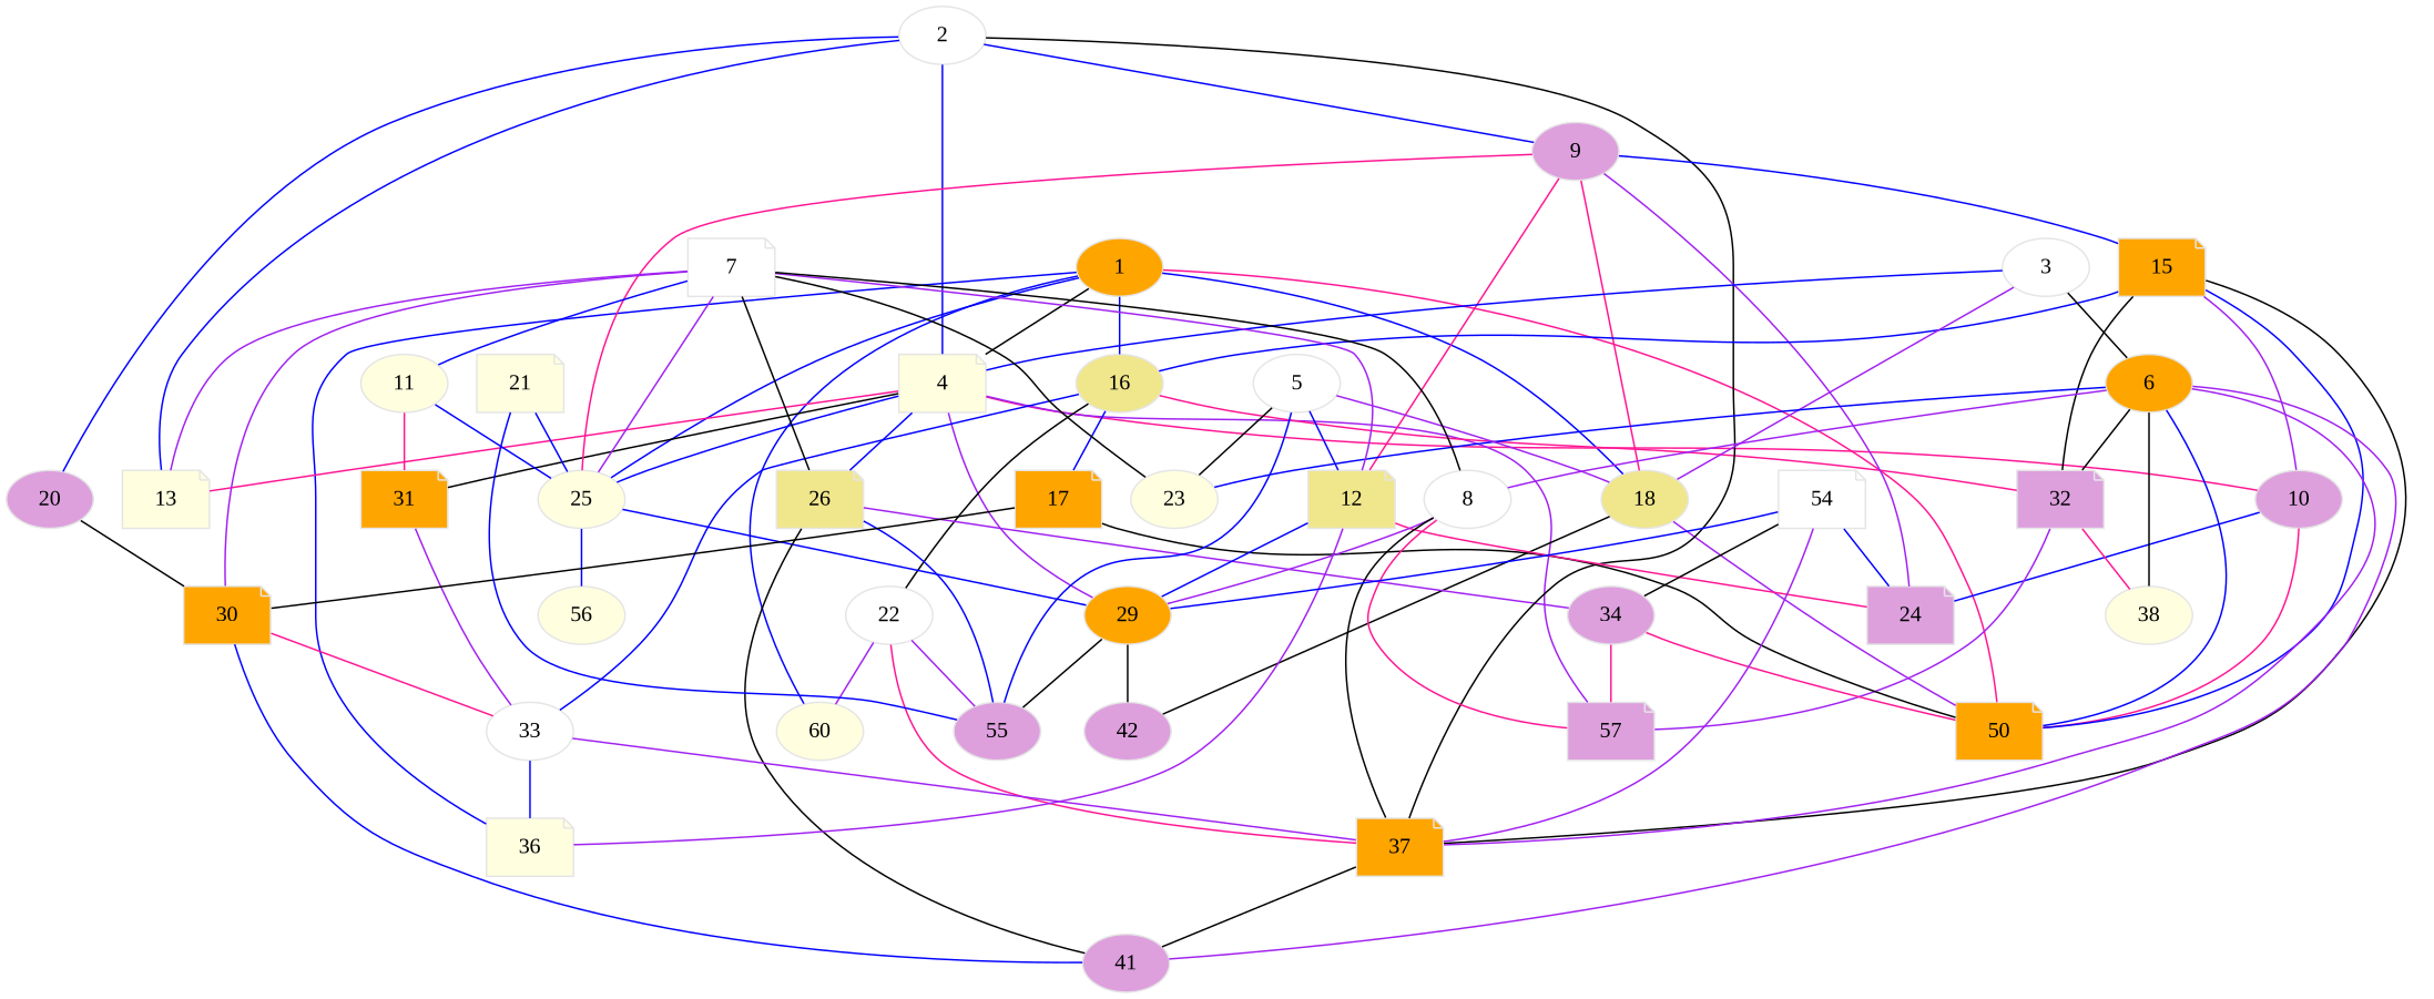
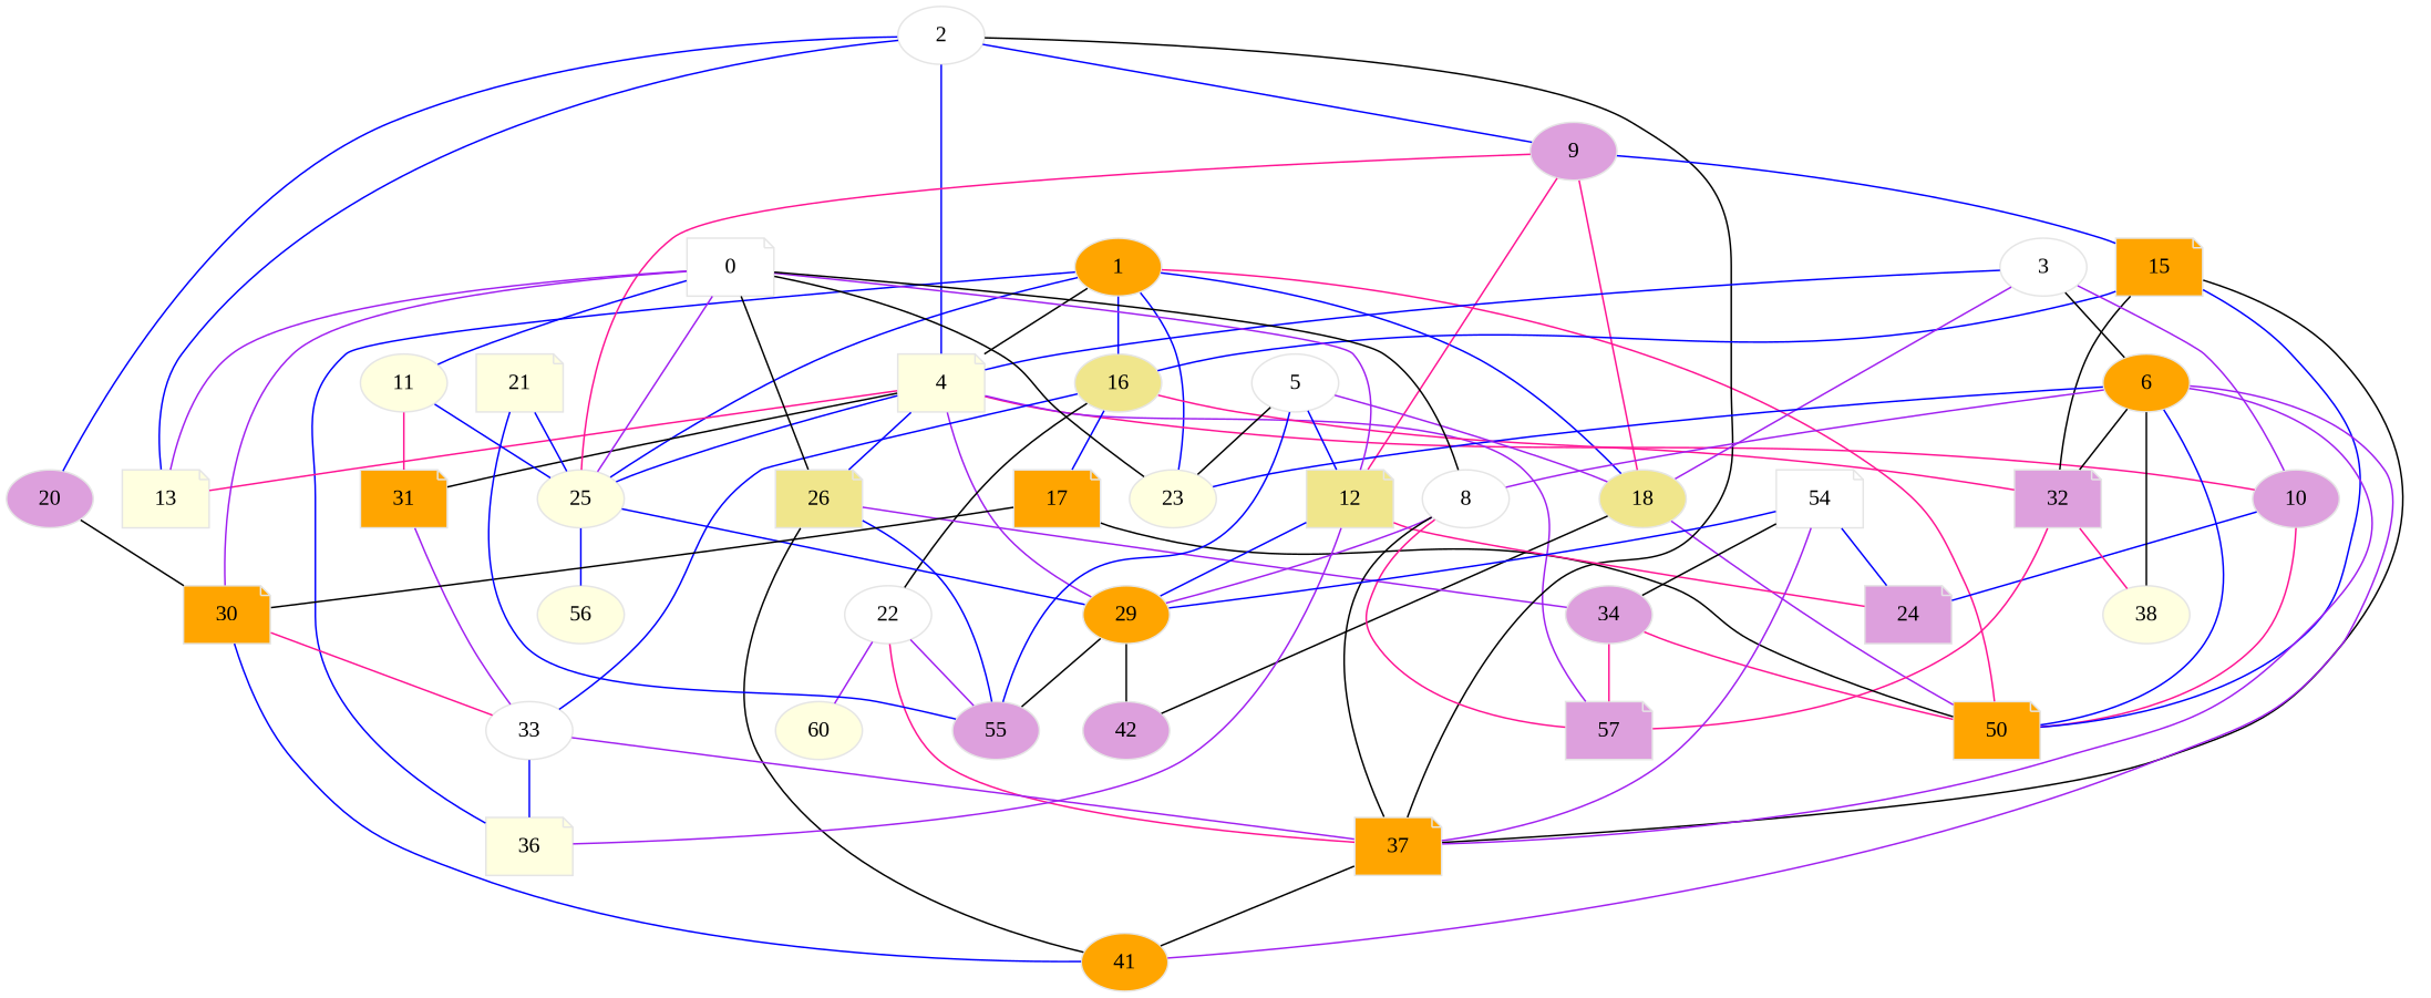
  graph {
    fontname="Liberation Serif"
    node [color=gray90 fillcolor=orange fontname="Liberation Serif" shape=ellipse style=filled]
    edge [color=blue fontname="Liberation Serif"]
    1 [super="+28"]
    4 [fillcolor=lightyellow shape=note super="+44"]
    16 [fillcolor=khaki super="+35"]
    18 [fillcolor=khaki super="+58"]
    25 [fillcolor=lightyellow super="+45"]
    36 [fillcolor=lightyellow shape=note]
    50 [shape=note super="+54"]
    60 [fillcolor=lightyellow]
    13 [fillcolor=lightyellow shape=note]
    10 [fillcolor=plum]
    26 [fillcolor=khaki shape=note super="+47"]
    29 [super="+63"]
    31 [shape=note]
    57 [fillcolor=plum shape=note]
    32 [fillcolor=plum shape=note super="+40"]
    17 [shape=note]
    22 [fillcolor=white super="+62"]
    33 [fillcolor=white super="+59"]
    42 [fillcolor=plum]
    56 [fillcolor=lightyellow]
    2 [fillcolor=white super="+39"]
    9 [fillcolor=plum super="+48"]
    20 [fillcolor=plum]
    37 [shape=note super="+64"]
    12 [fillcolor=khaki shape=note super="+46"]
    15 [shape=note super="+52"]
    24 [fillcolor=plum shape=note super="+61"]
    30 [shape=note super="+43"]
-   41 [fillcolor=plum super="+51"]
+   41 [super="+51"]
    3 [fillcolor=white]
    6 [super="+27"]
    23 [fillcolor=lightyellow]
    8 [fillcolor=white super="+49"]
    38 [fillcolor=lightyellow]
    55 [fillcolor=plum]
    34 [fillcolor=plum super="+53"]
    5 [fillcolor=white]
-   7 [fillcolor=white shape=note super="+19"]
+   7 [fillcolor=white shape=note super="+19" label=0]
    11 [fillcolor=lightyellow]
    n40 [fillcolor=white label=54 shape=note]
    21 [fillcolor=lightyellow shape=note]
    1 -- 4 [color=black]
    1 -- 16
    1 -- 18
    1 -- 25
    1 -- 36
    1 -- 50 [color=deeppink weight=2]
-   1 -- 60
+   1 -- 23
    4 -- 25
    4 -- 13 [color=deeppink]
    4 -- 10 [color=deeppink]
    4 -- 26
    4 -- 29 [color=purple]
    4 -- 31 [color=black]
    4 -- 57 [color=purple]
    16 -- 32 [color=deeppink]
    16 -- 17
    16 -- 22 [color=black]
    16 -- 33
    18 -- 50 [color=purple]
    18 -- 42 [color=black]
    25 -- 29
    25 -- 56 [weight=2]
    10 -- 50 [color=deeppink]
    10 -- 24
    26 -- 41 [color=black]
    26 -- 55
    26 -- 34 [color=purple]
    29 -- 42 [color=black]
    29 -- 55 [color=black]
    31 -- 33 [color=purple]
-   32 -- 57 [color=purple]
+   32 -- 57 [color=deeppink]
    32 -- 38 [color=deeppink]
    17 -- 50 [color=black]
    17 -- 30 [color=black]
    22 -- 60 [color=purple]
    22 -- 37 [color=deeppink]
    22 -- 55 [color=purple]
    33 -- 36
    33 -- 37 [color=purple]
    2 -- 4
    2 -- 13
    2 -- 9
    2 -- 20
    2 -- 37 [color=black]
    9 -- 18 [color=deeppink]
    9 -- 25 [color=deeppink]
    9 -- 12 [color=deeppink]
    9 -- 15
-   9 -- 24 [color=purple]
    20 -- 30 [color=black weight=2]
    37 -- 41 [color=black]
    12 -- 36 [color=purple]
    12 -- 29
    12 -- 24 [color=deeppink]
    15 -- 16
    15 -- 50
    15 -- 32 [color=black weight=2]
    15 -- 37 [color=black]
    30 -- 33 [color=deeppink]
    30 -- 41
    3 -- 4
    3 -- 18 [color=purple]
-   15 -- 10 [color=purple]
+   3 -- 10 [color=purple]
    3 -- 6 [color=black]
    6 -- 50
    6 -- 32 [color=black]
    6 -- 37 [color=purple]
    6 -- 41 [color=purple]
    6 -- 23
    6 -- 8 [color=purple]
    6 -- 38 [color=black]
    8 -- 29 [color=purple]
    8 -- 57 [color=deeppink weight=2]
    8 -- 37 [color=black]
    34 -- 50 [color=deeppink]
    34 -- 57 [color=deeppink]
    5 -- 18 [color=purple]
    5 -- 12
    5 -- 23 [color=black]
    5 -- 55
    7 -- 25 [color=purple]
    7 -- 13 [color=purple]
    7 -- 26 [color=black weight=2]
    7 -- 12 [color=purple weight=2]
    7 -- 30 [color=purple]
    7 -- 23 [color=black]
    7 -- 8 [color=black]
    7 -- 11
    11 -- 25
    11 -- 31 [color=deeppink]
    n40 -- 29
    n40 -- 37 [color=purple]
    n40 -- 24
    n40 -- 34 [color=black]
    21 -- 25
    21 -- 55
  }
